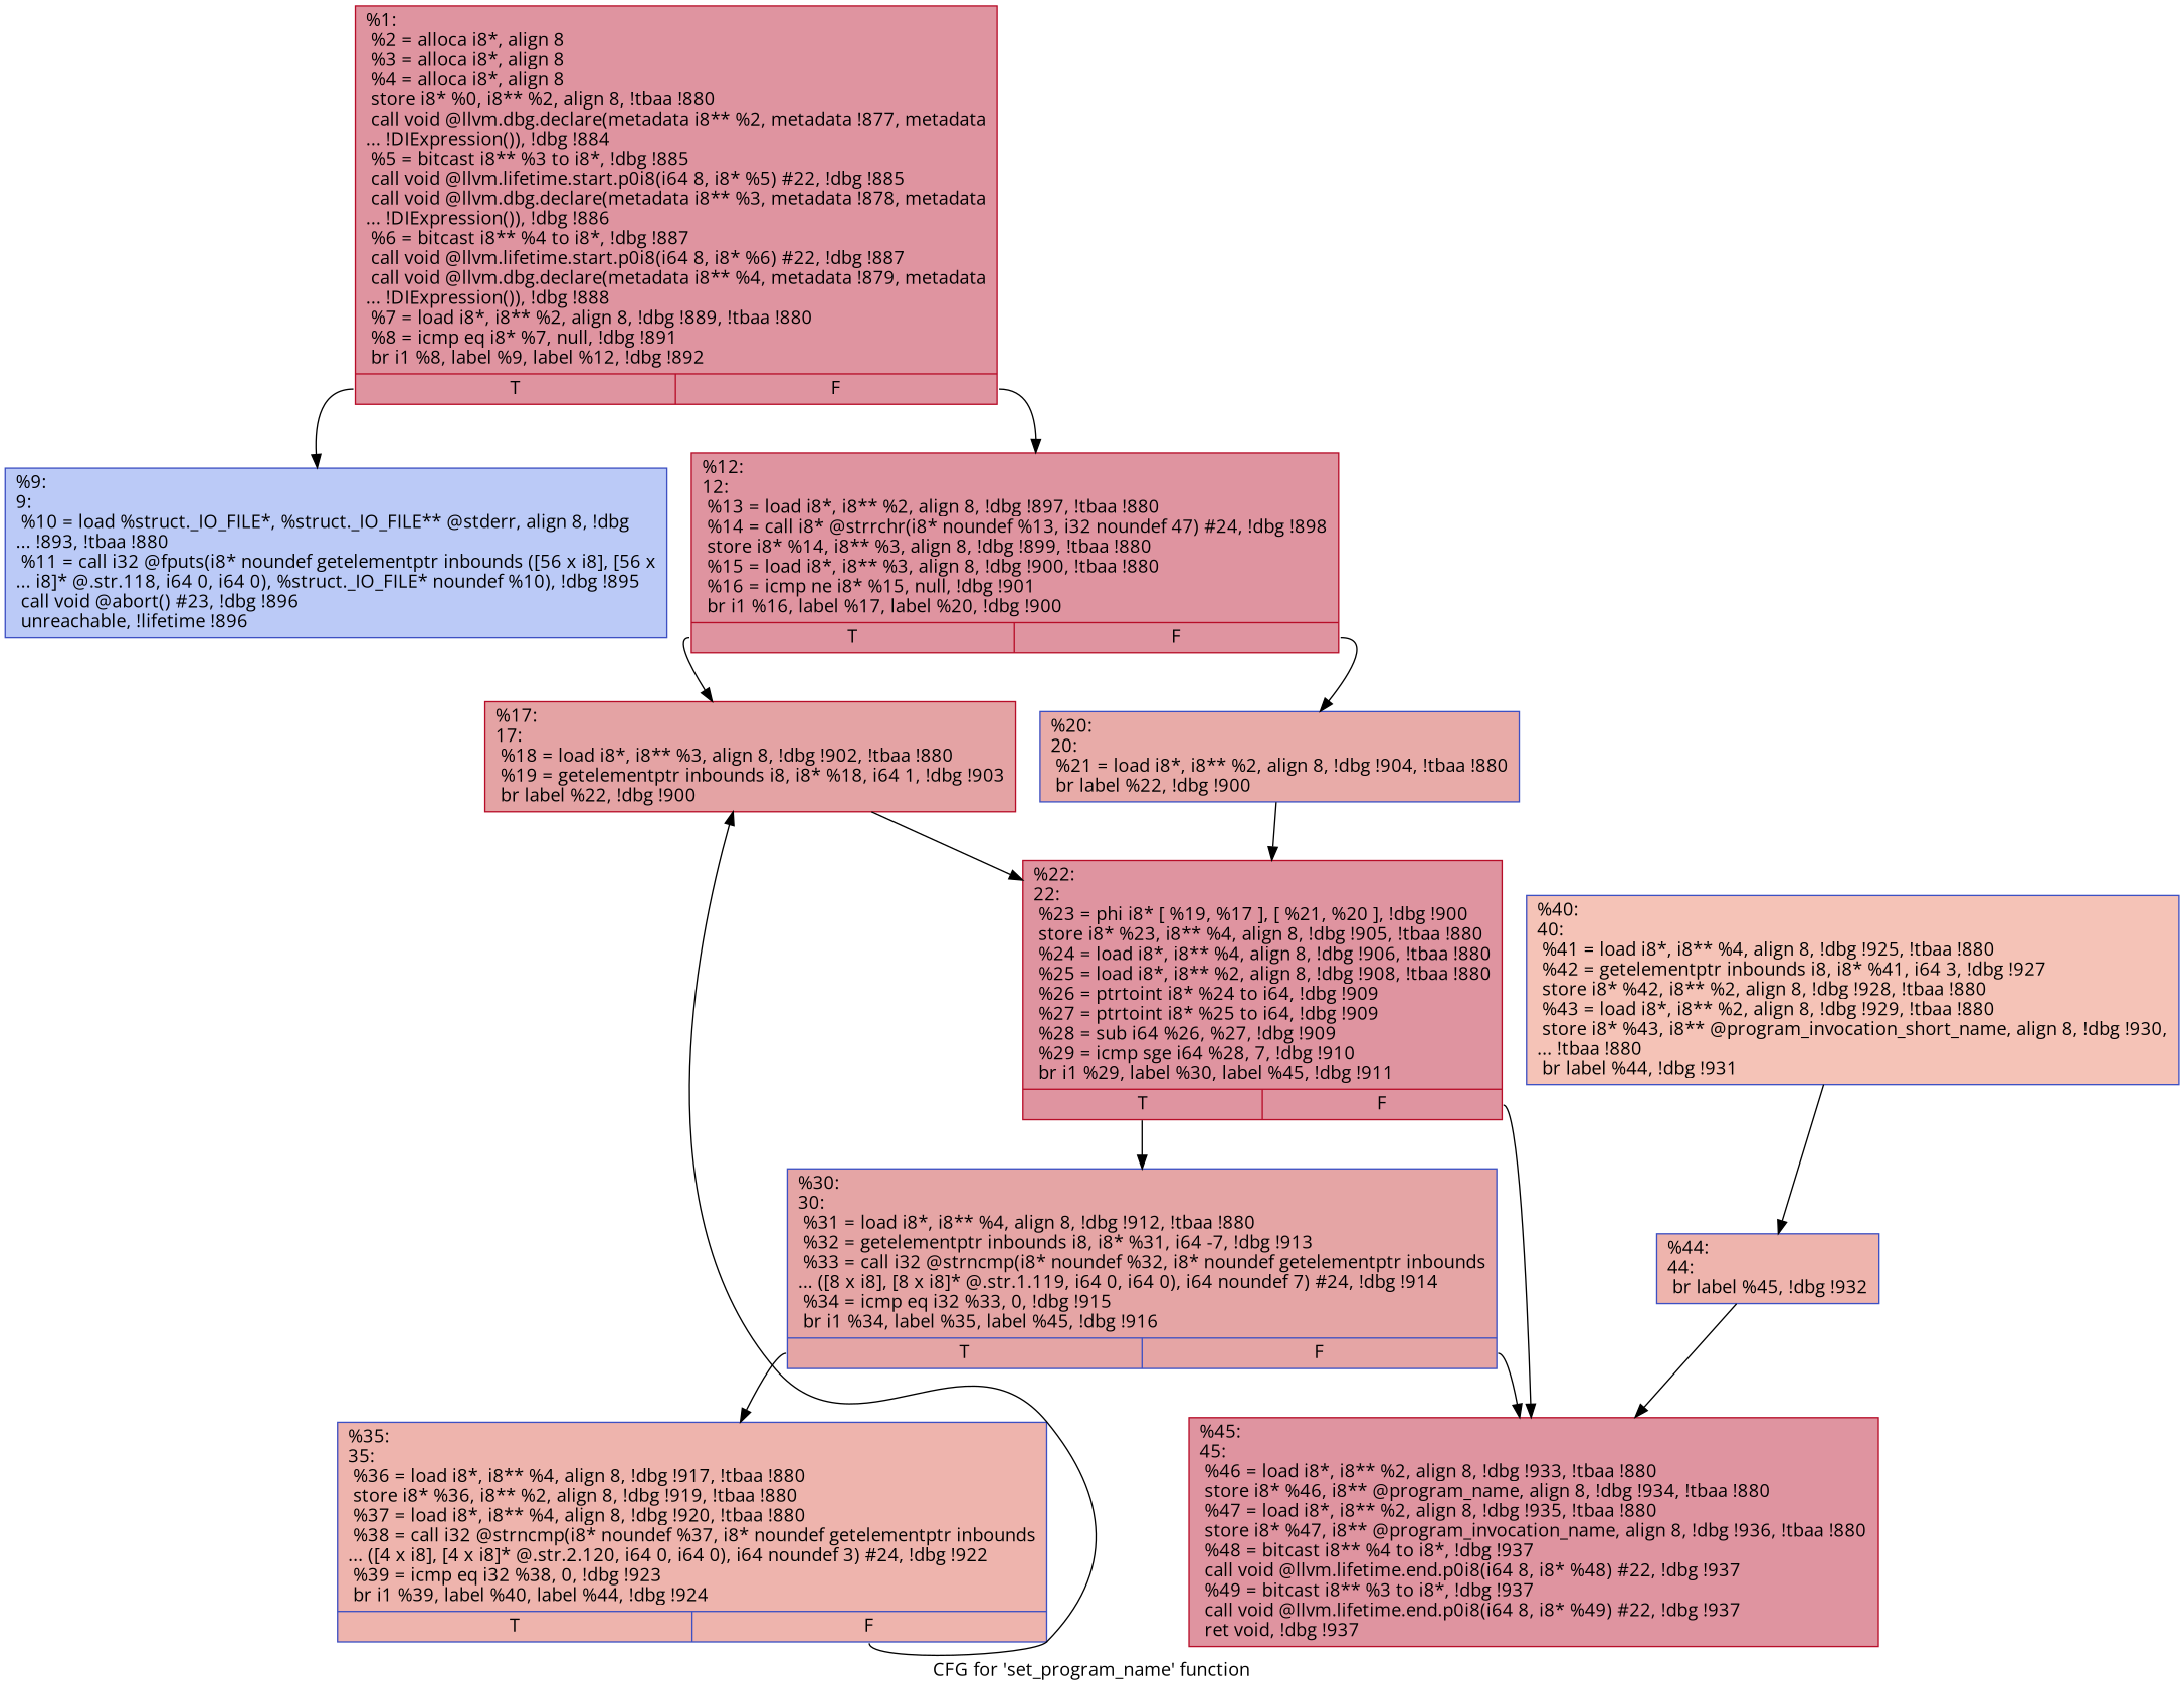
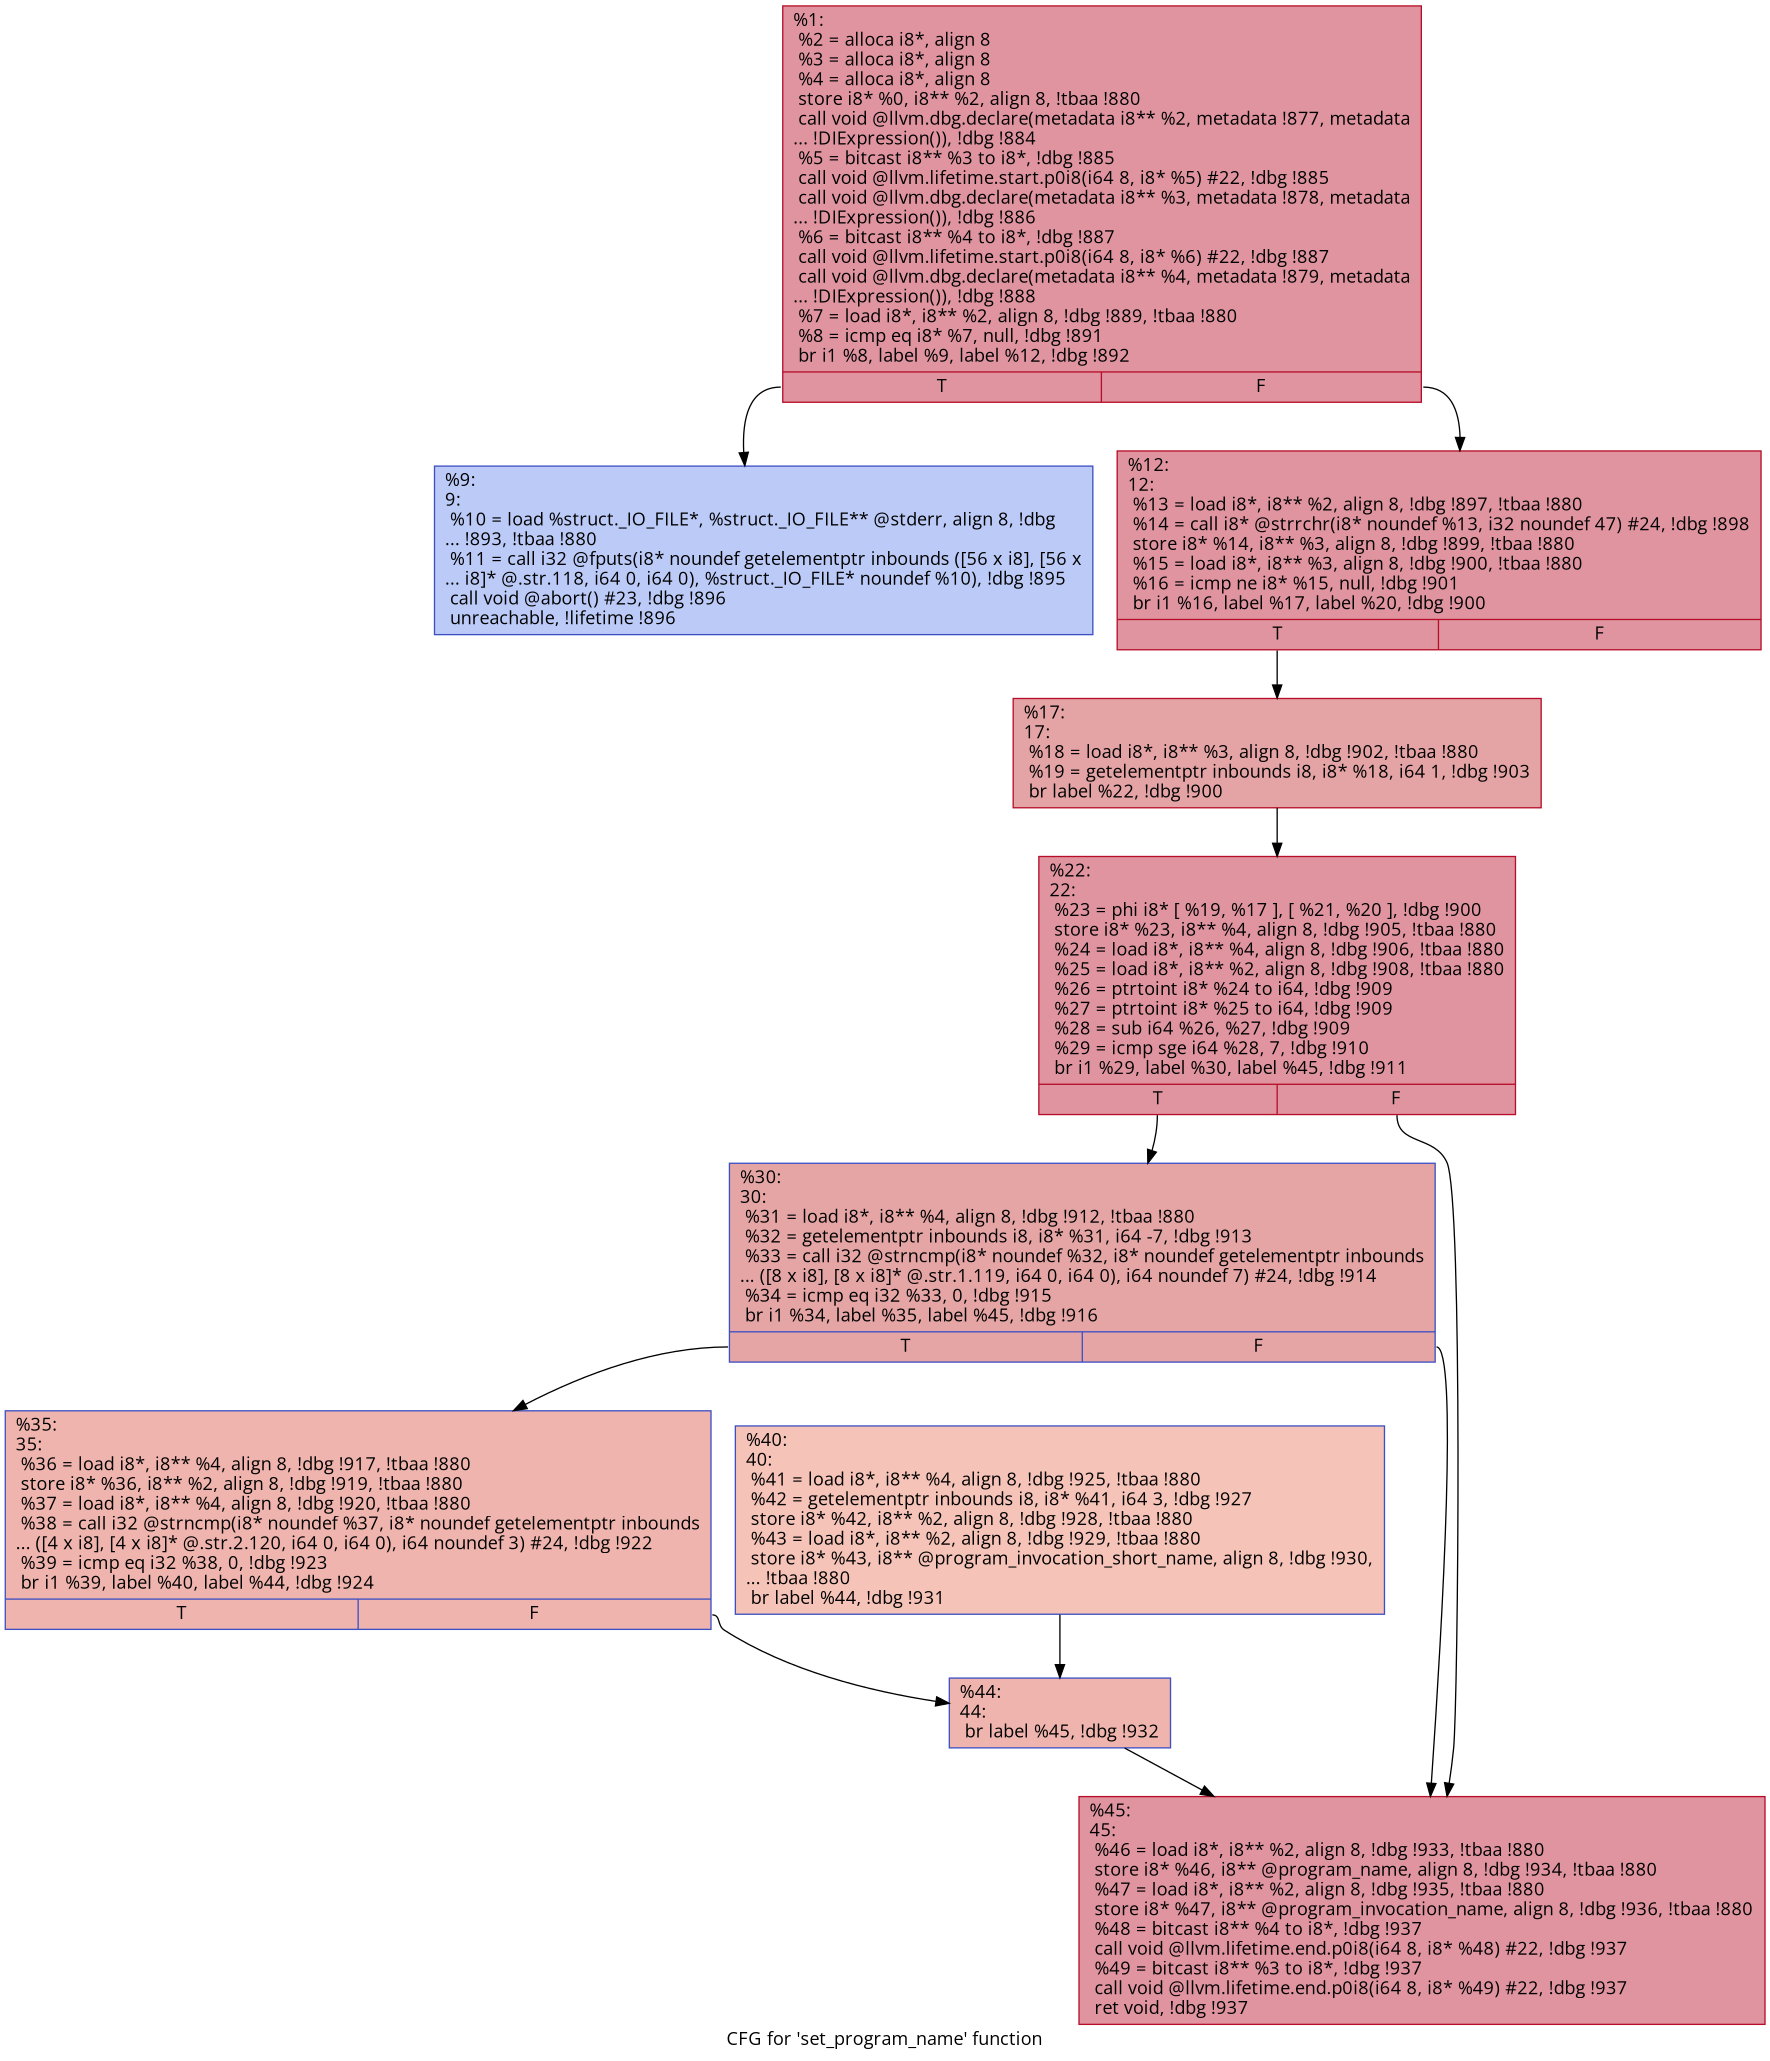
  digraph {
    fontname="Open Sans"
    label="CFG for 'set_program_name' function"
    node [color="#3d50c3ff" fillcolor="#b70d2870" fontname="Open Sans" shape=record style=filled]
    edge [fontname="Open Sans" tailport=s0]
    n1 [color="#b70d28ff" label="{%1:\l  %2 = alloca i8*, align 8\l  %3 = alloca i8*, align 8\l  %4 = alloca i8*, align 8\l  store i8* %0, i8** %2, align 8, !tbaa !880\l  call void @llvm.dbg.declare(metadata i8** %2, metadata !877, metadata\l... !DIExpression()), !dbg !884\l  %5 = bitcast i8** %3 to i8*, !dbg !885\l  call void @llvm.lifetime.start.p0i8(i64 8, i8* %5) #22, !dbg !885\l  call void @llvm.dbg.declare(metadata i8** %3, metadata !878, metadata\l... !DIExpression()), !dbg !886\l  %6 = bitcast i8** %4 to i8*, !dbg !887\l  call void @llvm.lifetime.start.p0i8(i64 8, i8* %6) #22, !dbg !887\l  call void @llvm.dbg.declare(metadata i8** %4, metadata !879, metadata\l... !DIExpression()), !dbg !888\l  %7 = load i8*, i8** %2, align 8, !dbg !889, !tbaa !880\l  %8 = icmp eq i8* %7, null, !dbg !891\l  br i1 %8, label %9, label %12, !dbg !892\l|{<s0>T|<s1>F}}"]
    n2 [fillcolor="#6687ed70" label="{%9:\l9:                                                \l  %10 = load %struct._IO_FILE*, %struct._IO_FILE** @stderr, align 8, !dbg\l... !893, !tbaa !880\l  %11 = call i32 @fputs(i8* noundef getelementptr inbounds ([56 x i8], [56 x\l... i8]* @.str.118, i64 0, i64 0), %struct._IO_FILE* noundef %10), !dbg !895\l  call void @abort() #23, !dbg !896\l  unreachable, !lifetime !896\l}"]
    n3 [color="#b70d28ff" label="{%12:\l12:                                               \l  %13 = load i8*, i8** %2, align 8, !dbg !897, !tbaa !880\l  %14 = call i8* @strrchr(i8* noundef %13, i32 noundef 47) #24, !dbg !898\l  store i8* %14, i8** %3, align 8, !dbg !899, !tbaa !880\l  %15 = load i8*, i8** %3, align 8, !dbg !900, !tbaa !880\l  %16 = icmp ne i8* %15, null, !dbg !901\l  br i1 %16, label %17, label %20, !dbg !900\l|{<s0>T|<s1>F}}"]
    n4 [color="#b70d28ff" fillcolor="#c32e3170" label="{%17:\l17:                                               \l  %18 = load i8*, i8** %3, align 8, !dbg !902, !tbaa !880\l  %19 = getelementptr inbounds i8, i8* %18, i64 1, !dbg !903\l  br label %22, !dbg !900\l}"]
-   n5 [fillcolor="#cc403a70" label="{%20:\l20:                                               \l  %21 = load i8*, i8** %2, align 8, !dbg !904, !tbaa !880\l  br label %22, !dbg !900\l}"]
    n6 [color="#b70d28ff" label="{%22:\l22:                                               \l  %23 = phi i8* [ %19, %17 ], [ %21, %20 ], !dbg !900\l  store i8* %23, i8** %4, align 8, !dbg !905, !tbaa !880\l  %24 = load i8*, i8** %4, align 8, !dbg !906, !tbaa !880\l  %25 = load i8*, i8** %2, align 8, !dbg !908, !tbaa !880\l  %26 = ptrtoint i8* %24 to i64, !dbg !909\l  %27 = ptrtoint i8* %25 to i64, !dbg !909\l  %28 = sub i64 %26, %27, !dbg !909\l  %29 = icmp sge i64 %28, 7, !dbg !910\l  br i1 %29, label %30, label %45, !dbg !911\l|{<s0>T|<s1>F}}"]
    n7 [fillcolor="#c5333470" label="{%30:\l30:                                               \l  %31 = load i8*, i8** %4, align 8, !dbg !912, !tbaa !880\l  %32 = getelementptr inbounds i8, i8* %31, i64 -7, !dbg !913\l  %33 = call i32 @strncmp(i8* noundef %32, i8* noundef getelementptr inbounds\l... ([8 x i8], [8 x i8]* @.str.1.119, i64 0, i64 0), i64 noundef 7) #24, !dbg !914\l  %34 = icmp eq i32 %33, 0, !dbg !915\l  br i1 %34, label %35, label %45, !dbg !916\l|{<s0>T|<s1>F}}"]
    n8 [color="#b70d28ff" label="{%45:\l45:                                               \l  %46 = load i8*, i8** %2, align 8, !dbg !933, !tbaa !880\l  store i8* %46, i8** @program_name, align 8, !dbg !934, !tbaa !880\l  %47 = load i8*, i8** %2, align 8, !dbg !935, !tbaa !880\l  store i8* %47, i8** @program_invocation_name, align 8, !dbg !936, !tbaa !880\l  %48 = bitcast i8** %4 to i8*, !dbg !937\l  call void @llvm.lifetime.end.p0i8(i64 8, i8* %48) #22, !dbg !937\l  %49 = bitcast i8** %3 to i8*, !dbg !937\l  call void @llvm.lifetime.end.p0i8(i64 8, i8* %49) #22, !dbg !937\l  ret void, !dbg !937\l}"]
    n9 [fillcolor="#d8564670" label="{%35:\l35:                                               \l  %36 = load i8*, i8** %4, align 8, !dbg !917, !tbaa !880\l  store i8* %36, i8** %2, align 8, !dbg !919, !tbaa !880\l  %37 = load i8*, i8** %4, align 8, !dbg !920, !tbaa !880\l  %38 = call i32 @strncmp(i8* noundef %37, i8* noundef getelementptr inbounds\l... ([4 x i8], [4 x i8]* @.str.2.120, i64 0, i64 0), i64 noundef 3) #24, !dbg !922\l  %39 = icmp eq i32 %38, 0, !dbg !923\l  br i1 %39, label %40, label %44, !dbg !924\l|{<s0>T|<s1>F}}"]
    n10 [fillcolor="#d8564670" label="{%44:\l44:                                               \l  br label %45, !dbg !932\l}"]
    n11 [fillcolor="#e8765c70" label="{%40:\l40:                                               \l  %41 = load i8*, i8** %4, align 8, !dbg !925, !tbaa !880\l  %42 = getelementptr inbounds i8, i8* %41, i64 3, !dbg !927\l  store i8* %42, i8** %2, align 8, !dbg !928, !tbaa !880\l  %43 = load i8*, i8** %2, align 8, !dbg !929, !tbaa !880\l  store i8* %43, i8** @program_invocation_short_name, align 8, !dbg !930,\l... !tbaa !880\l  br label %44, !dbg !931\l}"]
    n1 -> n2
    n1 -> n3 [tailport=s1]
    n3 -> n4
-   n3 -> n5 [tailport=s1]
    n4 -> n6
-   n5 -> n6
    n6 -> n7
    n6 -> n8 [tailport=s1]
    n7 -> n8 [tailport=s1]
    n7 -> n9
-   n9 -> n4 [tailport=s1]
+   n9 -> n10 [tailport=s1]
    n10 -> n8
    n11 -> n10
  }
